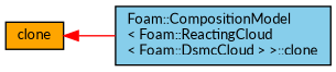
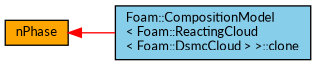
  digraph {
    rankdir=LR
    fontname=Lato
    node [color=black fontname=Lato fontsize=10 shape=record style=filled]
-   n1 [fillcolor=orange fontcolor=black height=0.2 label=clone width=0.4]
+   n1 [fillcolor=orange fontcolor=black height=0.2 label=nPhase width=0.4]
    n2 [height=0.2 label="Foam::CompositionModel\l\< Foam::ReactingCloud\l\< Foam::DsmcCloud \> \>::clone" width=0.4 fillcolor=skyblue]
    n1 -> n2 [color=red dir=back fontname=Lato fontsize=10 labelfontname=FreeSans labelfontsize=10 style=solid]
  }
